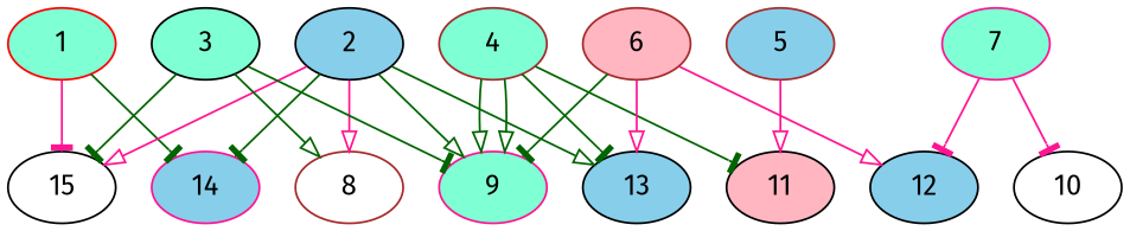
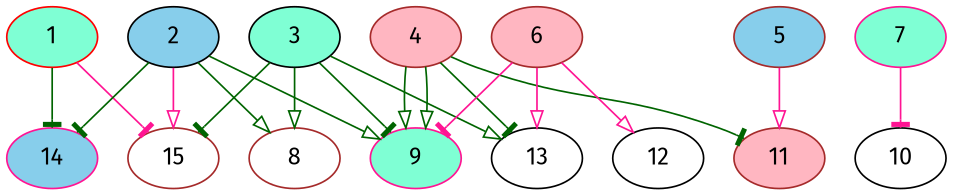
  digraph {
    fontname="Fira Sans"
    node [alpha=0.09 color=black fillcolor=white fontname="Fira Sans" style=filled]
    edge [arrowhead=tee color=darkgreen fontname="Fira Sans"]
    1 [alpha=0.07 color=red expect_size=27530240 fillcolor=aquamarine]
    14 [color=deeppink expect_size=21992448 fillcolor=skyblue]
-   15 [alpha=0.14 expect_size=34566144]
+   15 [alpha=0.14 color=brown expect_size=34566144]
    2 [alpha=0.11 expect_size=28273664 fillcolor=skyblue]
    8 [alpha=0.10 color=brown expect_size=6049792]
    9 [alpha=0.16 color=deeppink expect_size=51069952 fillcolor=aquamarine]
-   11 [alpha=0.08 expect_size=17518592 fillcolor=lightpink]
+   11 [alpha=0.08 color=brown expect_size=17518592 fillcolor=lightpink]
    3 [alpha=0.04 expect_size=27854848 fillcolor=aquamarine]
-   13 [alpha=0.16 expect_size=12370944 fillcolor=skyblue]
-   4 [alpha=0.05 color=brown expect_size=25201664 fillcolor=aquamarine]
+   13 [alpha=0.16 expect_size=12370944]
+   4 [alpha=0.05 color=brown expect_size=25201664 fillcolor=lightpink]
    5 [color=brown expect_size=24504320 fillcolor=skyblue]
    6 [alpha=0.05 color=brown expect_size=6632448 fillcolor=lightpink]
-   12 [alpha=0.06 expect_size=33307648 fillcolor=skyblue]
+   12 [alpha=0.06 expect_size=33307648]
    7 [alpha=0.13 color=deeppink expect_size=30937088 fillcolor=aquamarine]
    10 [alpha=0.19 expect_size=23085056]
    1 -> 14
    1 -> 15 [color=deeppink]
    2 -> 14
    2 -> 15 [arrowhead=onormal color=deeppink]
-   2 -> 8 [arrowhead=onormal color=deeppink]
+   2 -> 8 [arrowhead=onormal]
    2 -> 9 [arrowhead=onormal]
    3 -> 15
    3 -> 8 [arrowhead=onormal]
    3 -> 9
-   2 -> 13 [arrowhead=onormal]
+   3 -> 13 [arrowhead=onormal]
    4 -> 9 [arrowhead=onormal]
    4 -> 9 [arrowhead=onormal]
    4 -> 11
    4 -> 13
    5 -> 11 [arrowhead=onormal color=deeppink]
-   6 -> 9
+   6 -> 9 [color=deeppink]
    6 -> 13 [arrowhead=onormal color=deeppink]
    6 -> 12 [arrowhead=onormal color=deeppink]
-   7 -> 12 [color=deeppink]
    7 -> 10 [color=deeppink]
  }
